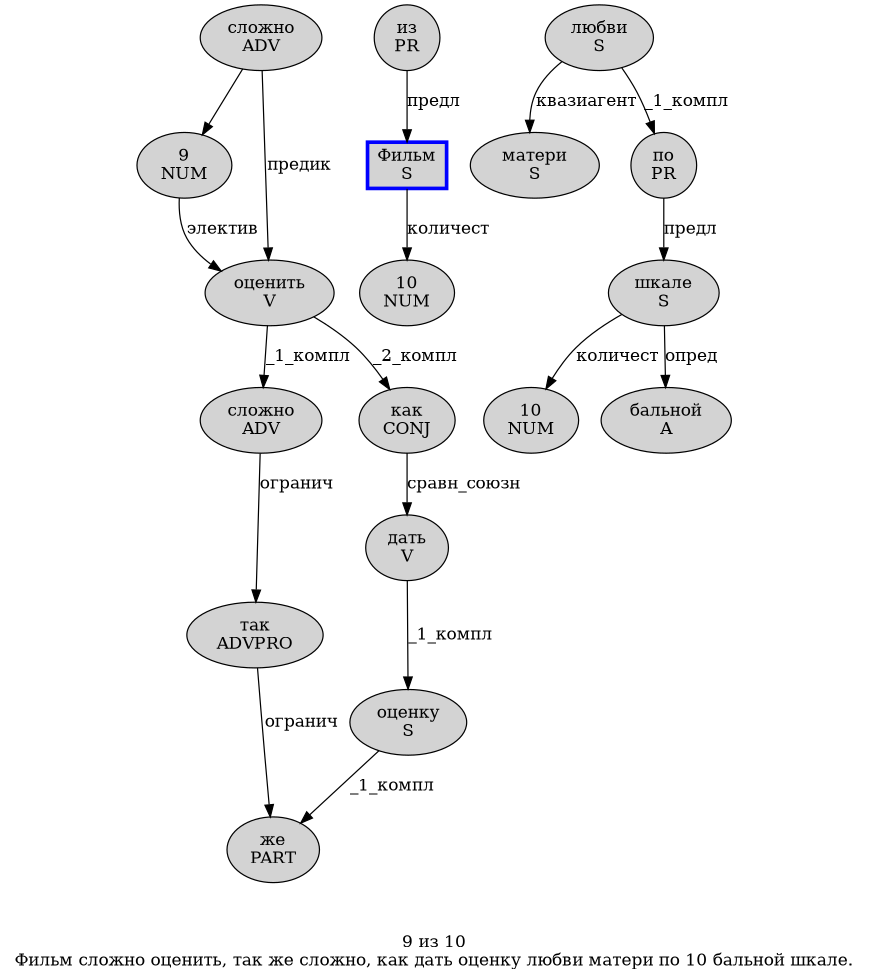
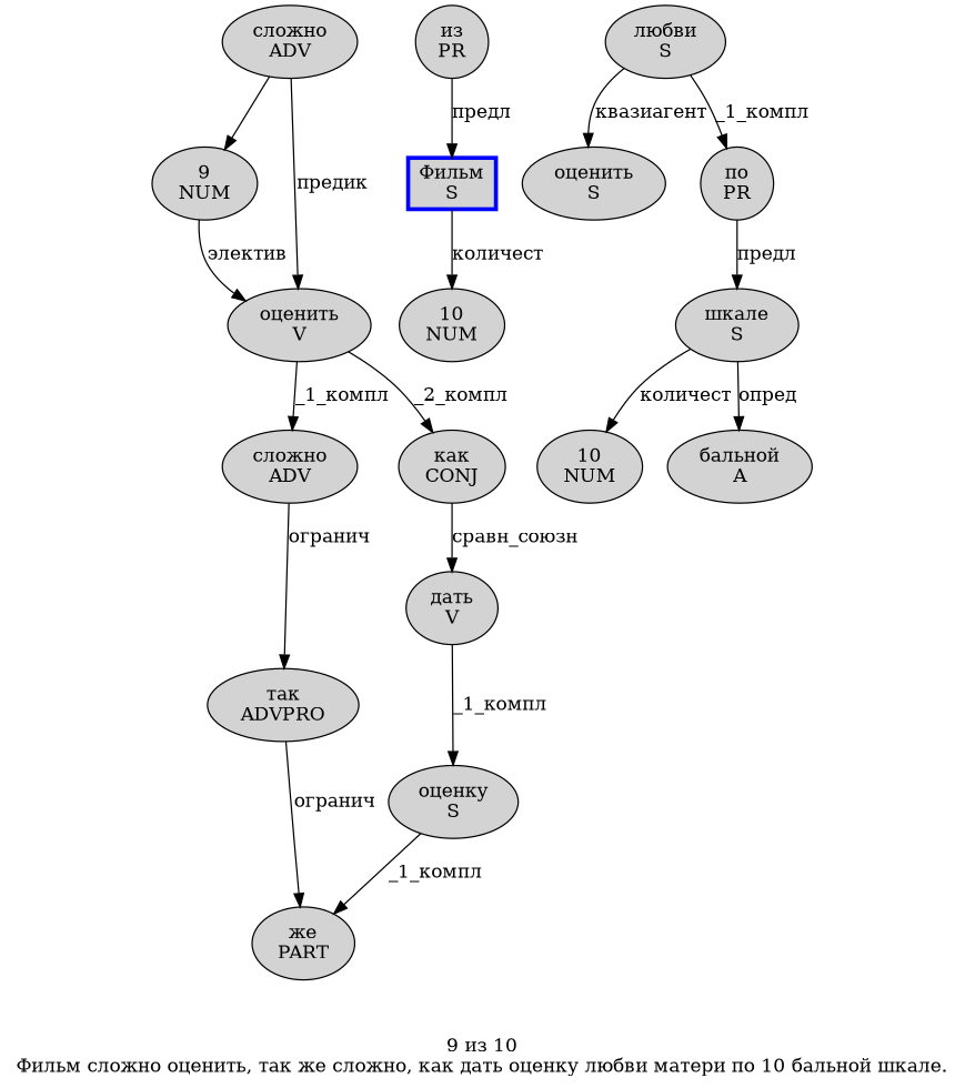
  digraph {
    label="9 из 10\nФильм сложно оценить, так же сложно, как дать оценку любви матери по 10 бальной шкале."
    node [fillcolor=lightgray penwidth=1 shape=ellipse style=filled]
    n1 [label="9\nNUM"]
    n2 [label="оценить\nV"]
    n3 [label="из\nPR"]
    n4 [color=blue label="Фильм\nS" penwidth=3 shape=box]
    n5 [label="10\nNUM"]
    n6 [label="сложно\nADV"]
    n7 [label="сложно\nADV"]
    n8 [label="как\nCONJ"]
    n9 [label="так\nADVPRO"]
    n10 [label="дать\nV"]
    n11 [label="же\nPART"]
    n12 [label="оценку\nS"]
    n13 [label="любви\nS"]
-   n14 [label="матери\nS"]
+   n14 [label="оценить\nS"]
    n15 [label="по\nPR"]
    n16 [label="шкале\nS"]
    n17 [label="10\nNUM"]
    n18 [label="бальной\nA"]
    n1 -> n2 [label="электив"]
    n2 -> n7 [label="_1_компл"]
    n2 -> n8 [label="_2_компл"]
    n3 -> n4 [label="предл"]
    n4 -> n5 [label="количест"]
    n6 -> n1
    n6 -> n2 [label="предик"]
    n7 -> n9 [label="огранич"]
    n8 -> n10 [label="сравн_союзн"]
    n9 -> n11 [label="огранич"]
    n10 -> n12 [label="_1_компл"]
    n12 -> n11 [label="_1_компл"]
    n13 -> n14 [label="квазиагент"]
    n13 -> n15 [label="_1_компл"]
    n15 -> n16 [label="предл"]
    n16 -> n17 [label="количест"]
    n16 -> n18 [label="опред"]
  }
